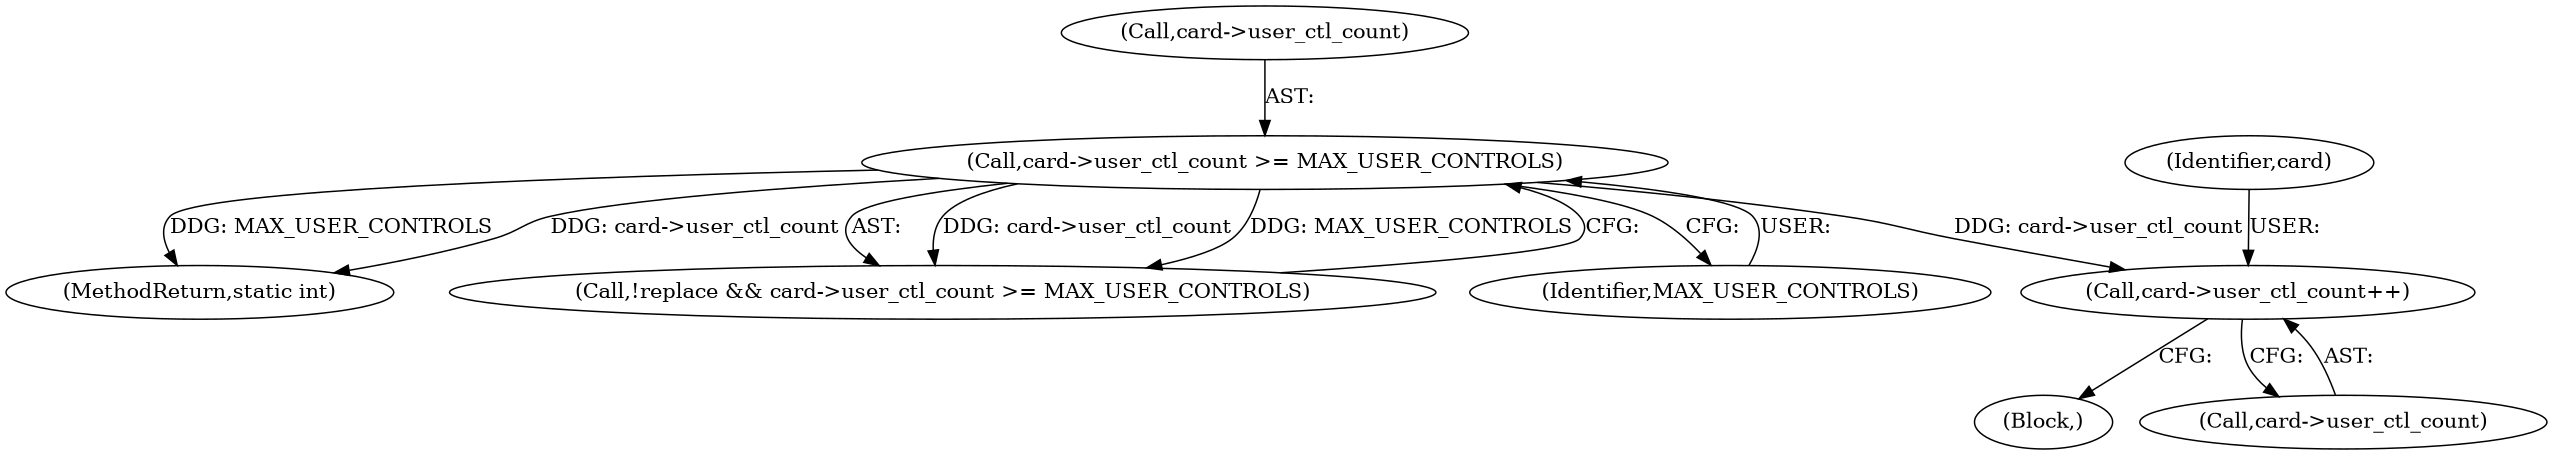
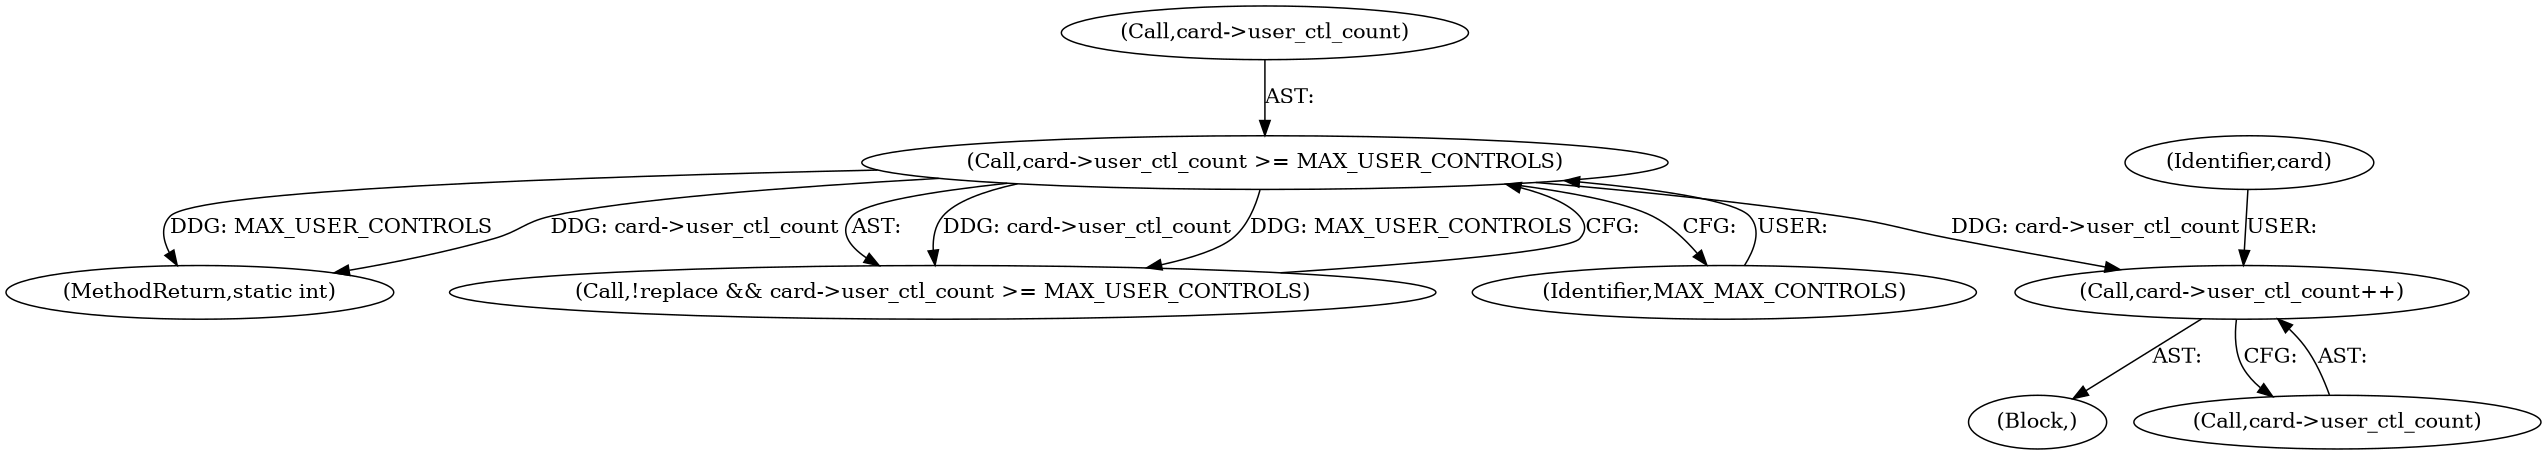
  digraph {
    n1 [label="(Call,card->user_ctl_count++)"]
    n2 [label="(Block,)"]
    n3 [label="(Call,card->user_ctl_count)"]
    n4 [label="(MethodReturn,static int)"]
    n5 [label="(Call,card->user_ctl_count >= MAX_USER_CONTROLS)"]
    n6 [label="(Call,!replace && card->user_ctl_count >= MAX_USER_CONTROLS)"]
-   n7 [label="(Identifier,MAX_USER_CONTROLS)"]
+   n7 [label="(Identifier,MAX_MAX_CONTROLS)"]
    n8 [label="(Identifier,card)"]
    n9 [label="(Call,card->user_ctl_count)"]
-   n1 -> n2 [label="CFG: "]
+   n1 -> n2 [label="AST: "]
    n1 -> n3 [label="CFG: "]
    n3 -> n1 [label="AST: "]
    n5 -> n1 [label="DDG: card->user_ctl_count"]
    n5 -> n4 [label="DDG: MAX_USER_CONTROLS"]
    n5 -> n4 [label="DDG: card->user_ctl_count"]
    n5 -> n6 [label="AST: "]
    n5 -> n6 [label="DDG: card->user_ctl_count"]
    n5 -> n6 [label="DDG: MAX_USER_CONTROLS"]
    n5 -> n7 [label="CFG: "]
    n6 -> n5 [label="CFG: "]
    n7 -> n5 [label="USER: "]
    n8 -> n1 [label="USER: "]
    n9 -> n5 [label="AST: "]
  }
